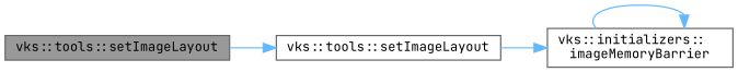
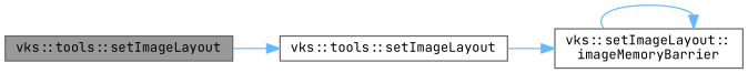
  digraph {
    rankdir=LR
    fontname="JetBrains Mono"
    node [color=grey40 fillcolor=white fontname="JetBrains Mono" fontsize=10 shape=box style=filled]
    edge [color=steelblue1 fontname="JetBrains Mono" fontsize=10 labelfontname=Helvetica labelfontsize=10 style=solid]
    n1 [color=gray40 fillcolor=grey60 fontcolor=black height=0.2 label="vks::tools::setImageLayout" width=0.4]
    n2 [height=0.2 label="vks::tools::setImageLayout" width=0.4]
-   n3 [height=0.2 label="vks::initializers::\limageMemoryBarrier" width=0.4]
+   n3 [height=0.2 label="vks::setImageLayout::\limageMemoryBarrier" width=0.4]
    n1 -> n2
    n2 -> n3
    n3 -> n3
  }
